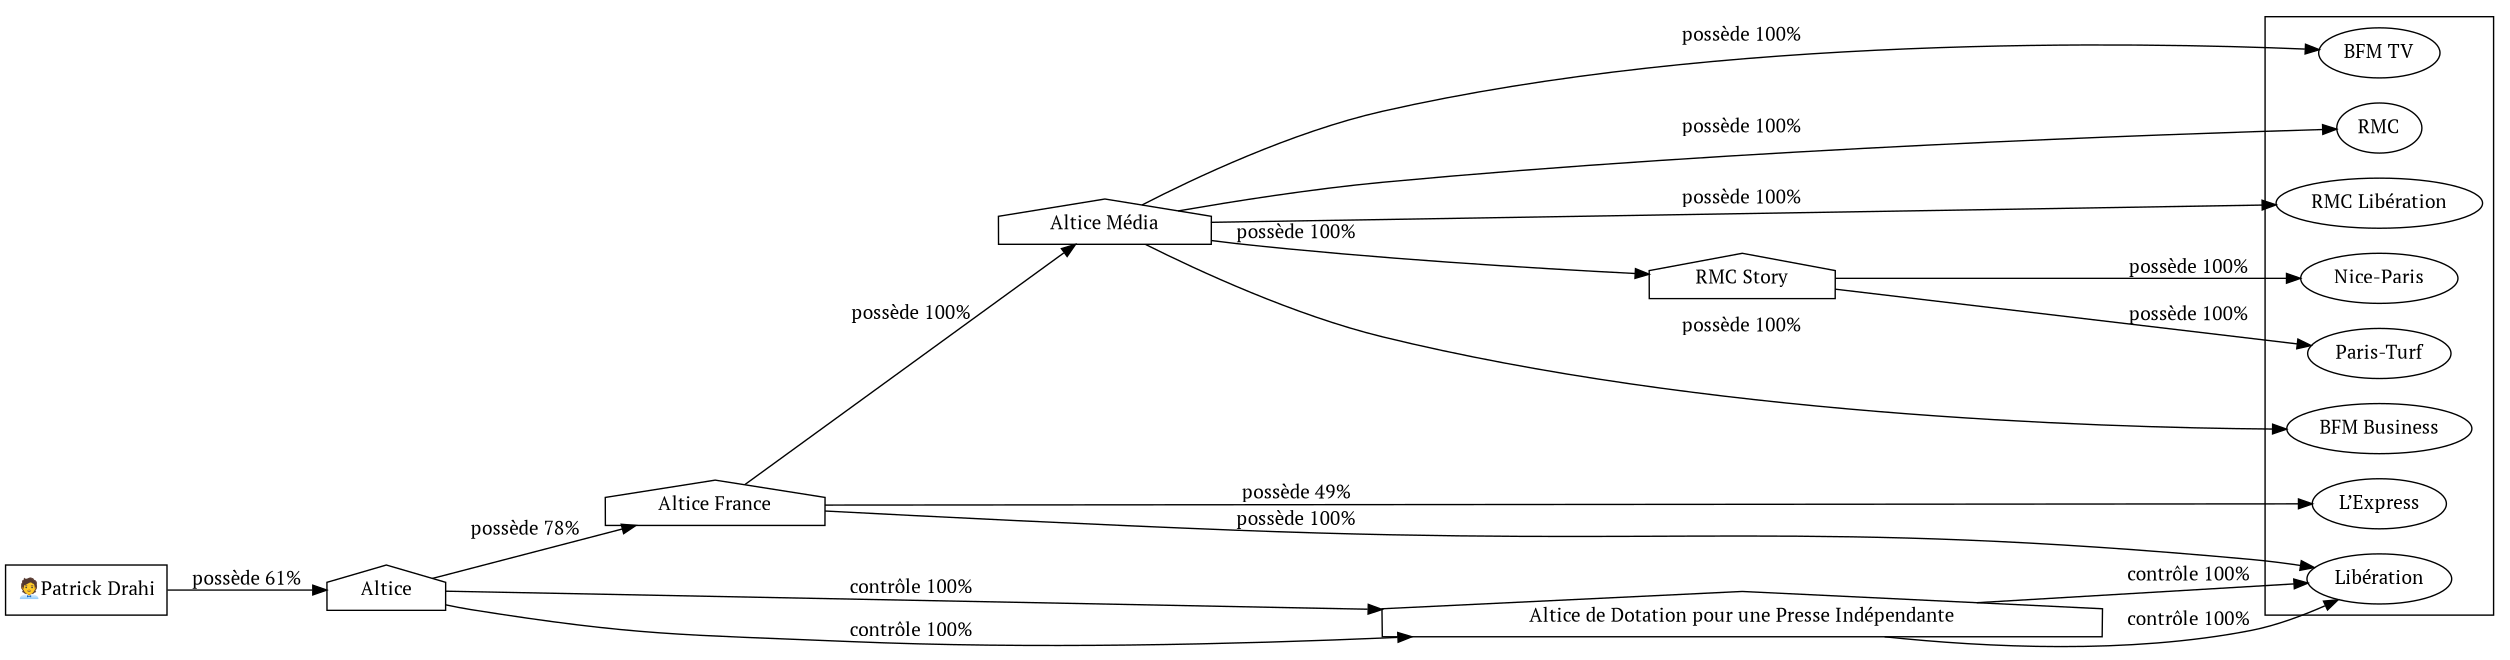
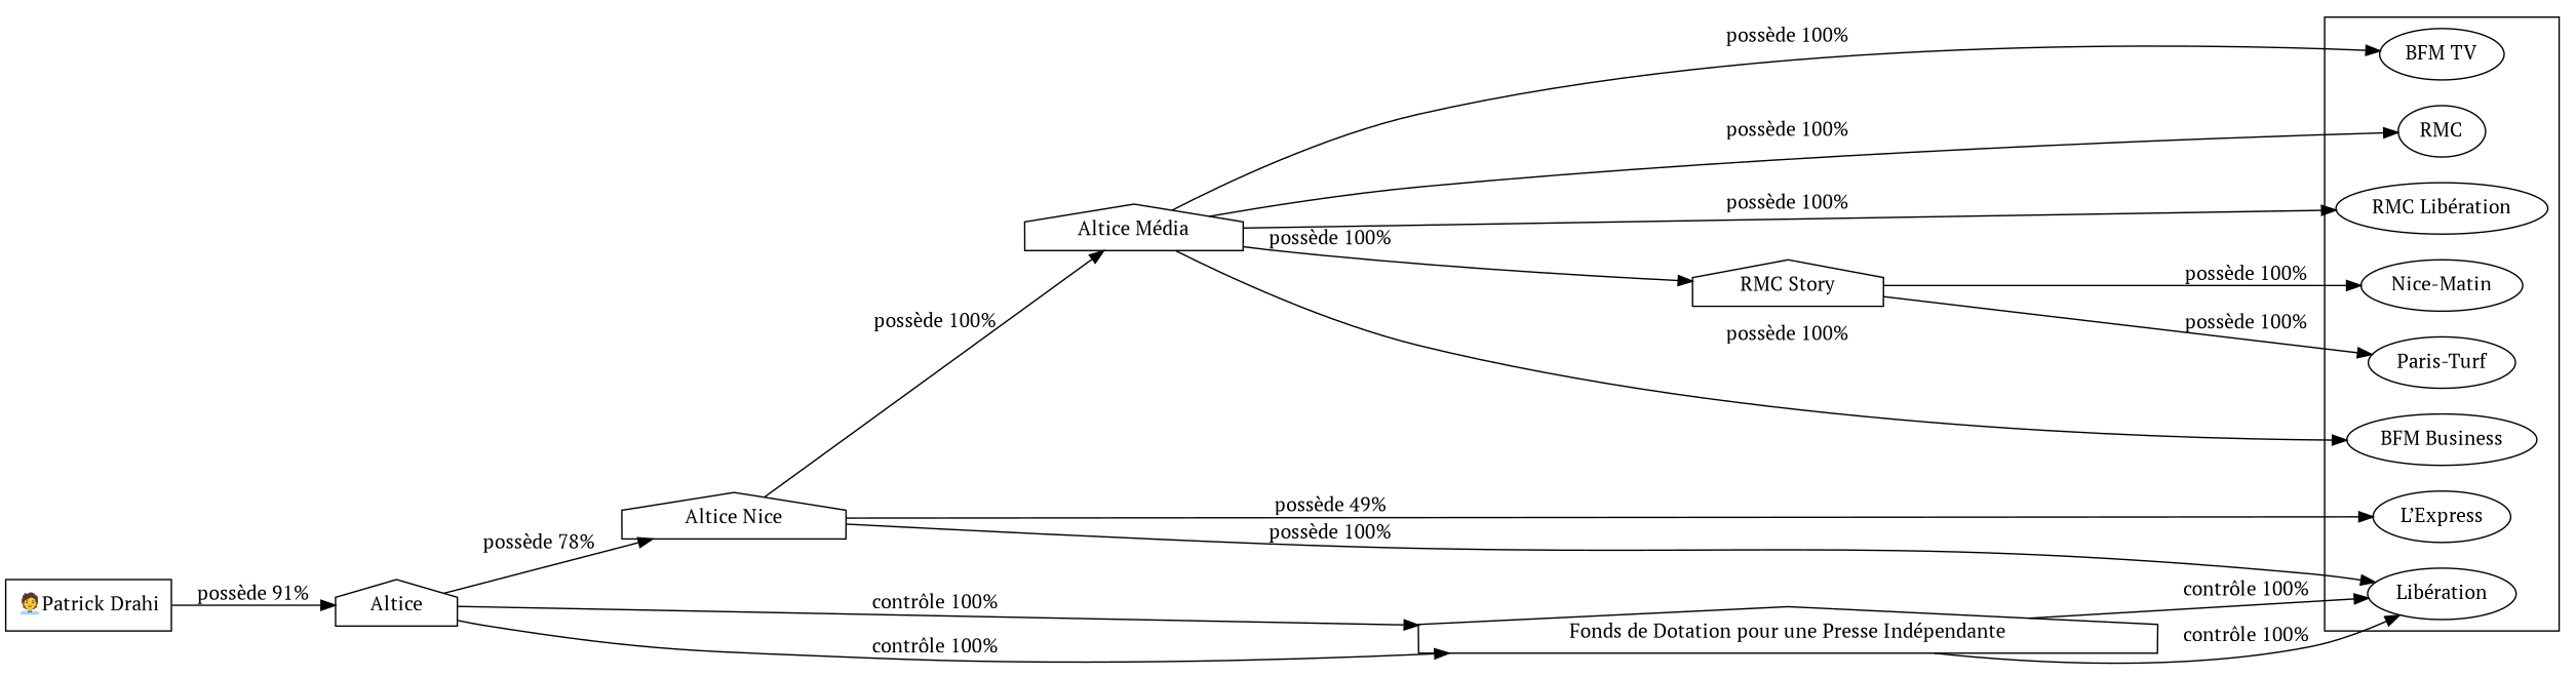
  digraph {
    fontname="PT Serif"
    rankdir=LR
    node [fontname="PT Serif"]
    edge [fontname="PT Serif"]
    n1 [label="🧑‍💼Patrick Drahi" shape=box]
    n2 [label="L’Express"]
    n3 [label="Libération"]
    n4 [label="BFM Business"]
    n5 [label="BFM TV"]
-   n6 [label="Nice-Paris"]
+   n6 [label="Nice-Matin"]
    n7 [label="Paris-Turf"]
    n8 [label=RMC]
    n9 [label="RMC Libération"]
    n10 [label=Altice shape=house]
-   n11 [label="Altice France" shape=house]
-   n12 [label="Altice de Dotation pour une Presse Indépendante" shape=house]
+   n11 [label="Altice Nice" shape=house]
+   n12 [label="Fonds de Dotation pour une Presse Indépendante" shape=house]
    n13 [label="Altice Média" shape=house]
    n14 [label="RMC Story" shape=house]
    subgraph sub_1 {
      n1
    }
    subgraph cluster_2 {
      n2
      n3
      n4
      n5
      n6
      n7
      n8
      n9
    }
-   n1 -> n10 [label="possède 61%"]
+   n1 -> n10 [label="possède 91%"]
    n10 -> n11 [label="possède 78%"]
    n10 -> n12 [label="contrôle 100%"]
    n10 -> n12 [label="contrôle 100%"]
    n11 -> n2 [label="possède 49%"]
    n11 -> n3 [label="possède 100%"]
    n11 -> n13 [label="possède 100%"]
    n12 -> n3 [label="contrôle 100%"]
    n12 -> n3 [label="contrôle 100%"]
    n13 -> n4 [label="possède 100%"]
    n13 -> n5 [label="possède 100%"]
    n13 -> n8 [label="possède 100%"]
    n13 -> n9 [label="possède 100%"]
    n13 -> n14 [label="possède 100%"]
    n14 -> n6 [label="possède 100%"]
    n14 -> n7 [label="possède 100%"]
  }
